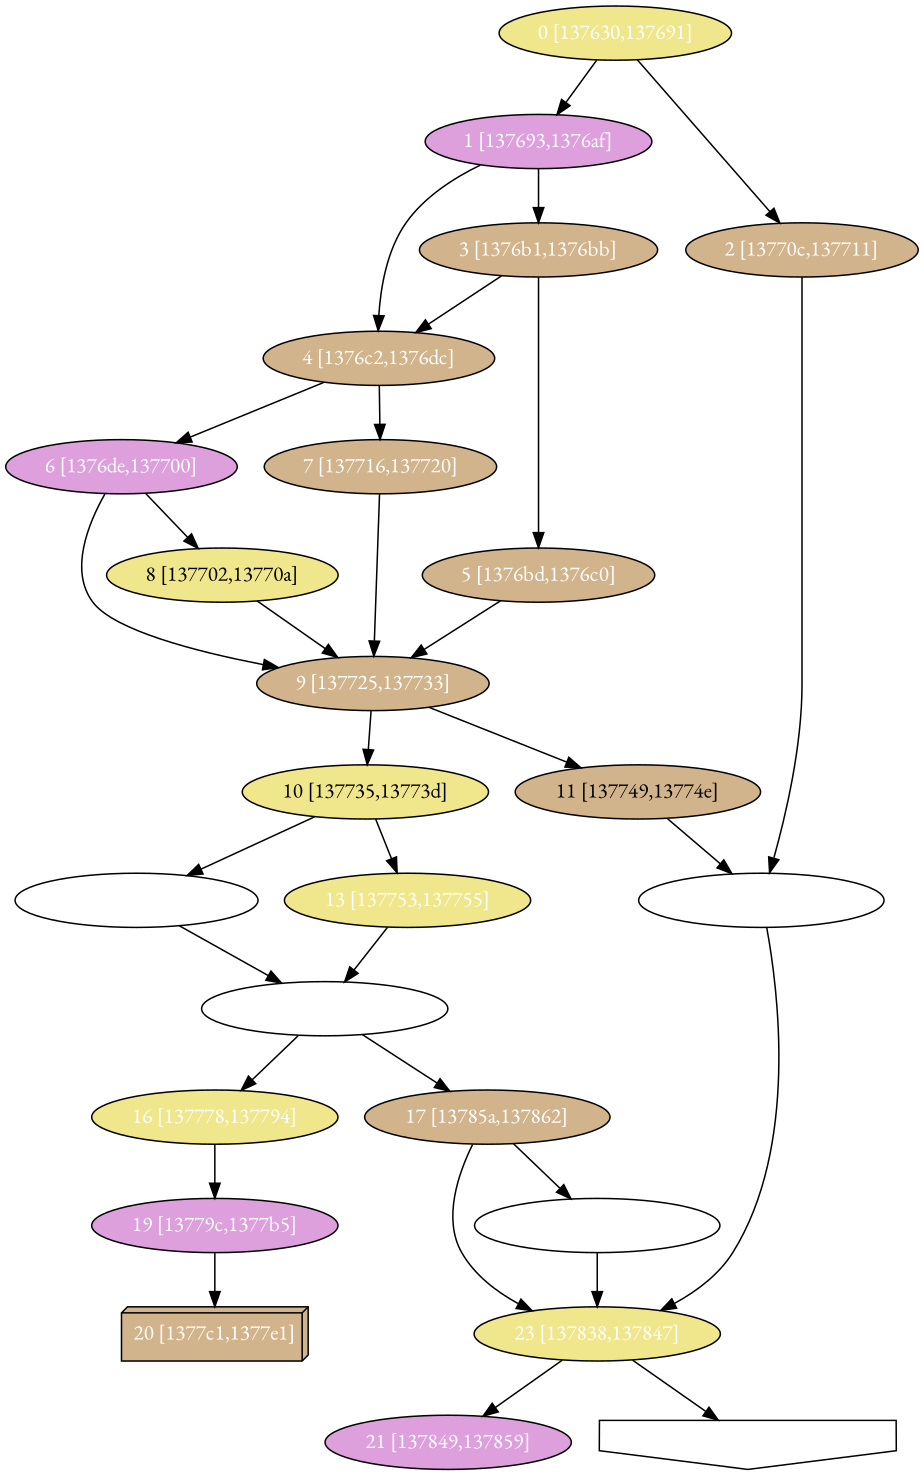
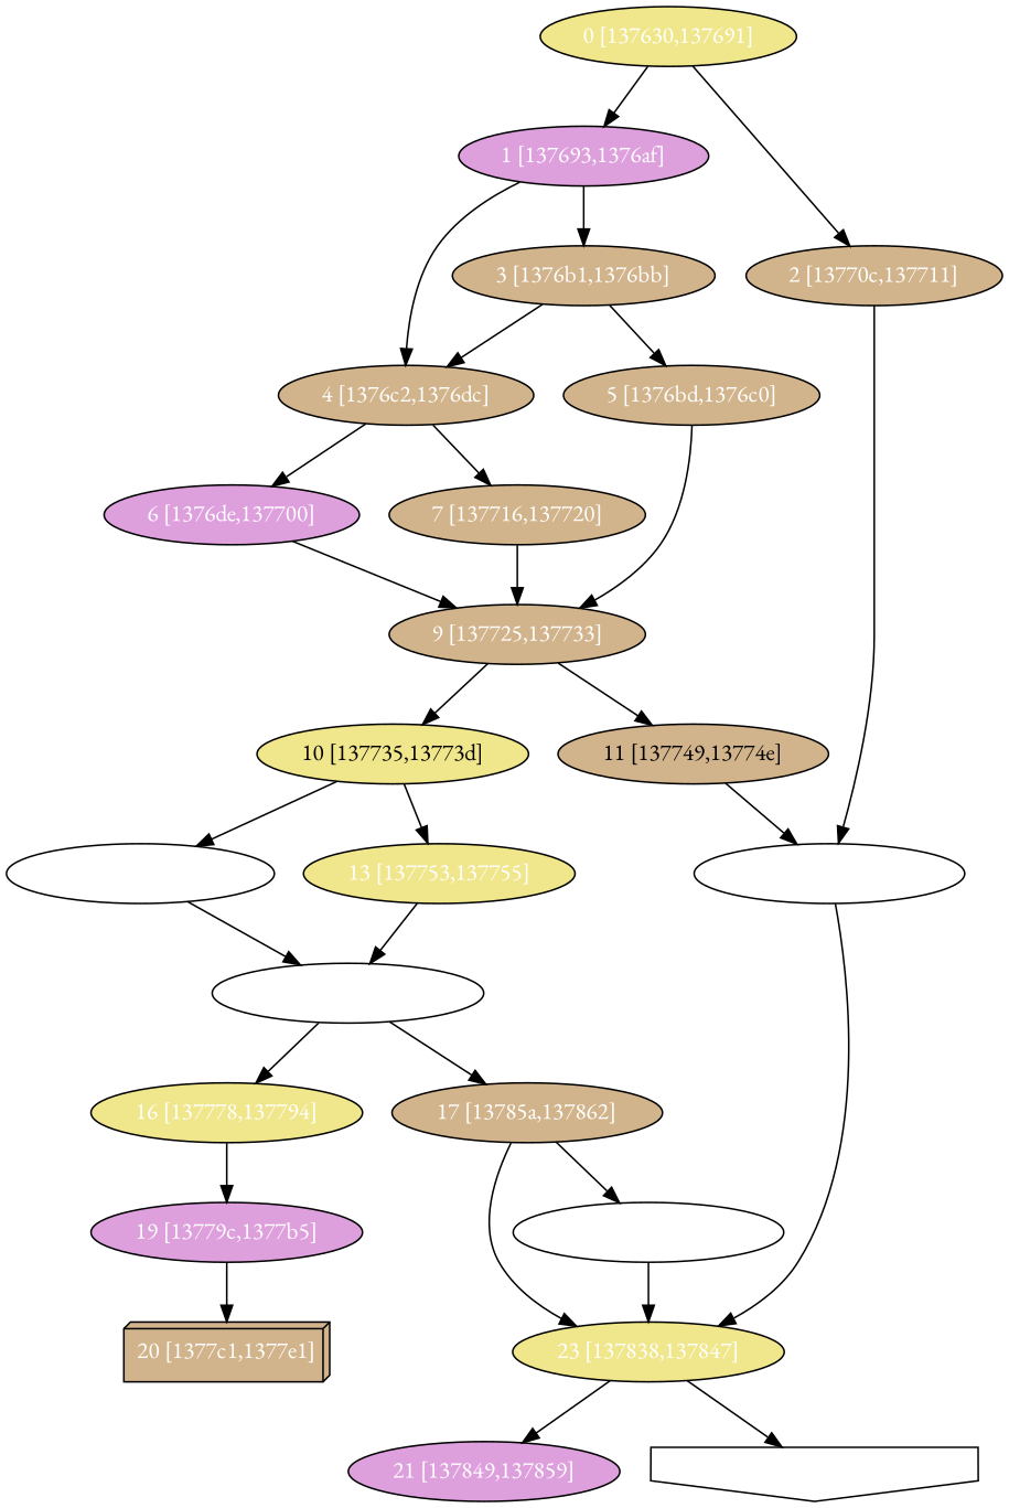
  digraph {
    fontname="EB Garamond"
    node [fillcolor=tan fontcolor="#ffffff" fontname="EB Garamond" shape=oval style=filled]
    edge [fontname="EB Garamond"]
    n1 [fillcolor=khaki label="0 [137630,137691]"]
    n2 [fillcolor=plum label="1 [137693,1376af]"]
    n3 [label="2 [13770c,137711]"]
    n4 [label="3 [1376b1,1376bb]"]
    n5 [label="4 [1376c2,1376dc]"]
    n6 [fillcolor=white label="14 [13782c,137833]"]
    n7 [label="5 [1376bd,1376c0]"]
    n8 [fillcolor=plum label="6 [1376de,137700]"]
    n9 [label="7 [137716,137720]"]
    n10 [fillcolor=khaki label="23 [137838,137847]"]
    n11 [label="9 [137725,137733]"]
-   n12 [fillcolor=khaki fontcolor="#000000" label="8 [137702,13770a]"]
    n13 [fillcolor=khaki fontcolor="#000000" label="10 [137735,13773d]"]
    n14 [fontcolor="#000000" label="11 [137749,13774e]"]
    n15 [fillcolor=white label="12 [13773f,137747]"]
    n16 [fillcolor=khaki label="13 [137753,137755]"]
    n17 [fillcolor=white label="15 [137757,137772]"]
    n18 [fillcolor=khaki label="16 [137778,137794]"]
    n19 [label="17 [13785a,137862]"]
    n20 [fillcolor=plum label="21 [137849,137859]"]
    n21 [fillcolor=white label="22 [13787a,13787a]" shape=invhouse]
    n22 [fillcolor=plum label="19 [13779c,1377b5]"]
    n23 [fillcolor=white label="24 [137864,13786c]"]
    n24 [label="20 [1377c1,1377e1]" shape=box3d]
    n1 -> n2
    n1 -> n3
    n2 -> n4
    n2 -> n5
    n3 -> n6
    n4 -> n5
    n4 -> n7
    n5 -> n8
    n5 -> n9
    n6 -> n10
    n7 -> n11
    n8 -> n11
-   n8 -> n12
    n9 -> n11
    n10 -> n20
    n10 -> n21
    n11 -> n13
    n11 -> n14
-   n12 -> n11
    n13 -> n15
    n13 -> n16
    n14 -> n6
    n15 -> n17
    n16 -> n17
    n17 -> n18
    n17 -> n19
    n18 -> n22
    n19 -> n10
    n19 -> n23
    n22 -> n24
    n23 -> n10
  }
